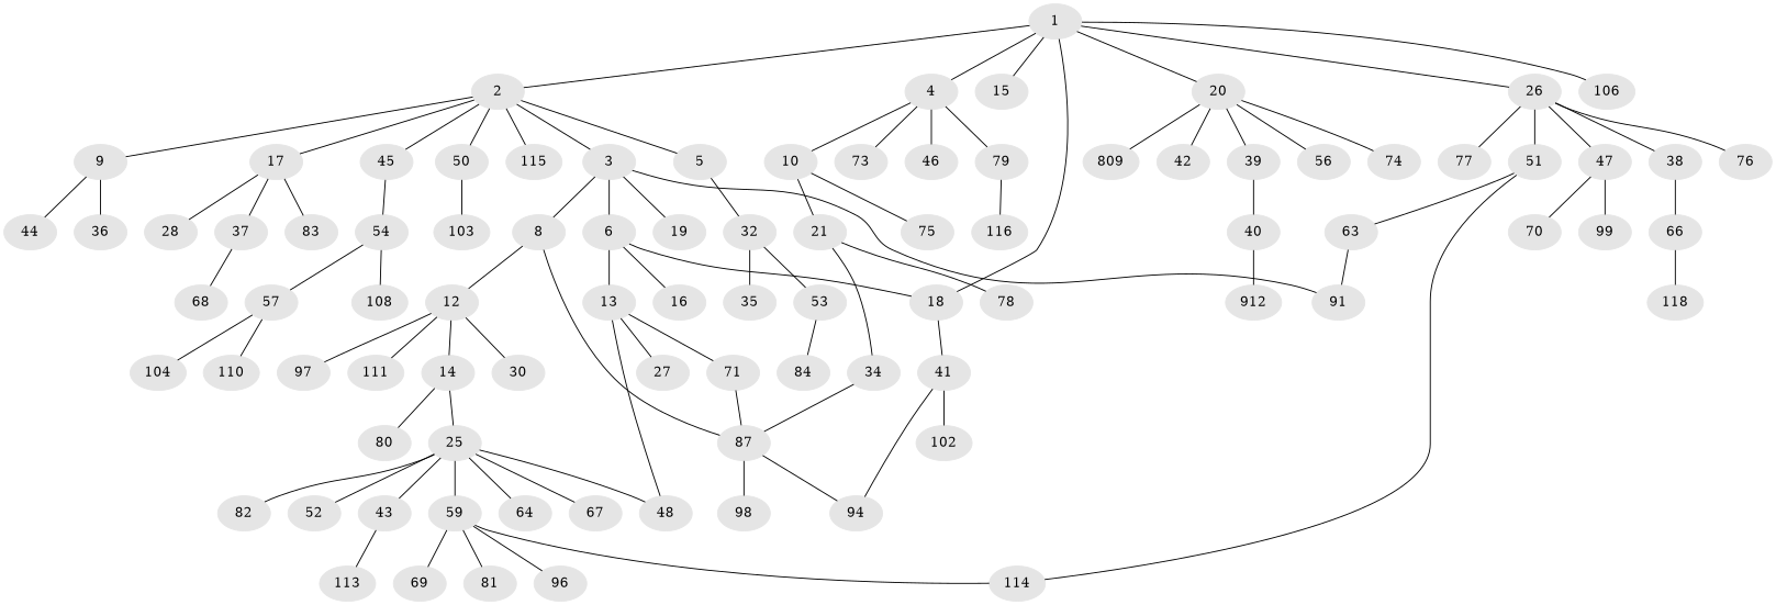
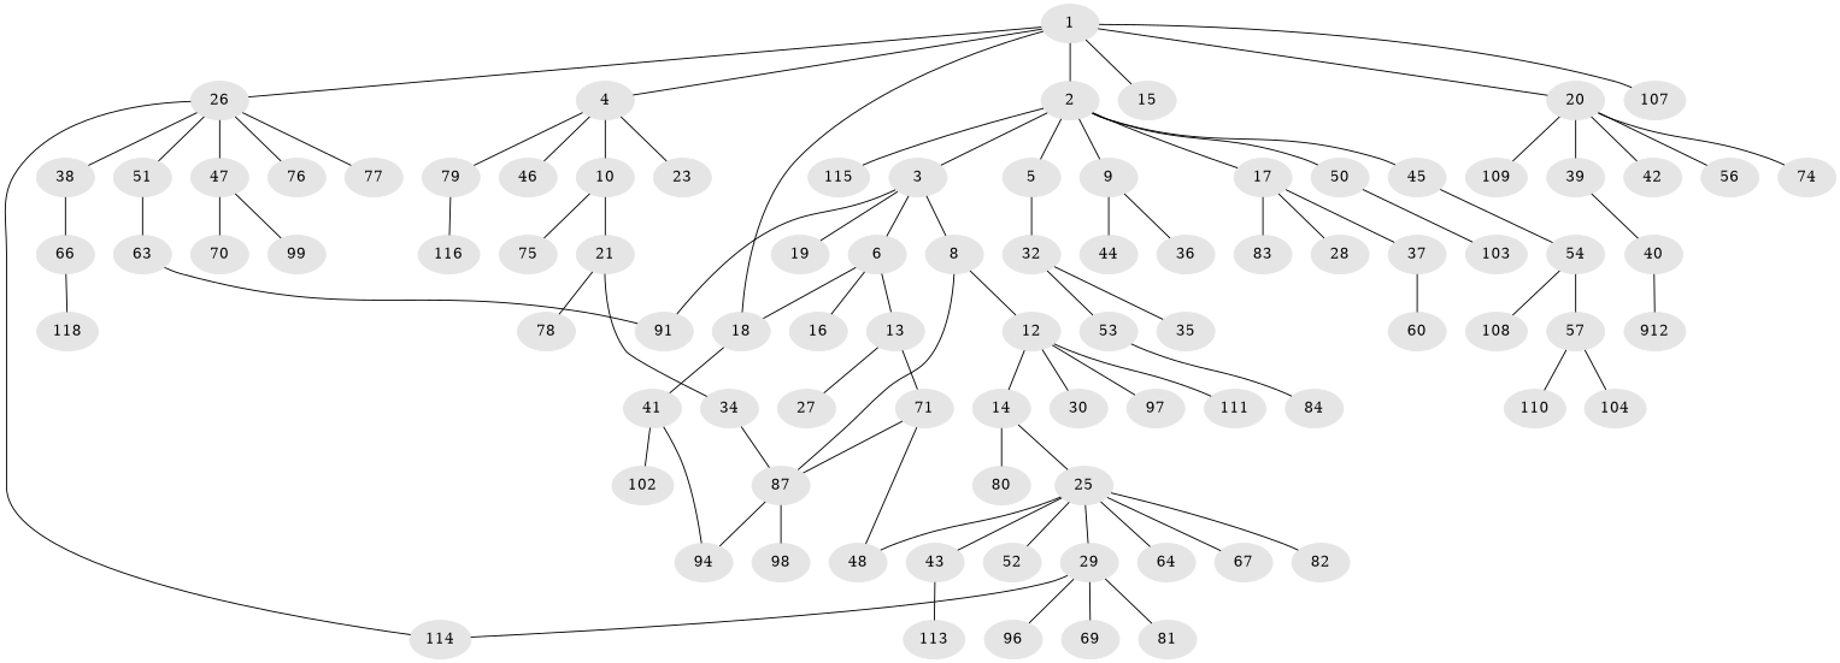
  graph {
    fontname="DejaVu Serif"
    node [color=gray90 fontname="DejaVu Serif" style=filled]
    edge [fontname="DejaVu Serif"]
    1 [super="+7"]
    2 [super="+22"]
    4 [super="+122"]
    15 [super="+62"]
    18
    20 [super="+60"]
    26 [super="+33"]
-   106
+   106 [label=107]
    3 [super="+61"]
    5
    9 [super="+119"]
    17 [super="+125"]
    45 [super="+49"]
    50
    115
    10 [super="+124"]
-   23 [label=73]
+   23
    46
    79 [super="+105"]
    41 [super="+95"]
    39
    42
    n23 [label=56 super="+100"]
    74 [super="+89"]
-   109 [super="+127" label=809]
+   109 [super="+127"]
    38
    47 [super="+86"]
    51 [super="+90"]
    76
    77
    114
    32 [super="+55"]
    35
    53
    6 [super="+11"]
    8
    19
    91
    36
    44
    28
    37
    83 [super="+93"]
    54 [super="+101"]
    103
    13 [super="+24"]
    16
    12 [super="+121"]
    87 [super="+92"]
    21 [super="+31"]
    75
    116
    27
    48 [super="+85"]
    71
    14
    30 [super="+117"]
    97
    111
    94
    98 [super="+123"]
    34 [super="+107"]
    78
    25 [super="+29"]
    80
    43
    52
-   59 [super="+120"]
+   59 [super="+120" label=29]
    64
    67
    82
-   68 [super="+88"]
+   68 [super="+88" label=60]
    102
    40 [super="+56"]
    113
    69
    81 [super="+126"]
    96
    66
    70
    99
    63 [super="+65"]
    84
    118
    n85 [label=912]
    57 [super="+72"]
    108
    104
    110
    1 -- 2
    1 -- 4
    1 -- 15
    1 -- 18
    1 -- 20
    1 -- 26
    1 -- 106
    2 -- 3
    2 -- 5
    2 -- 9
    2 -- 17
    2 -- 45
    2 -- 50
    2 -- 115
    4 -- 10
    4 -- 23
    4 -- 46
    4 -- 79
    18 -- 41
    20 -- 39
    20 -- 42
    20 -- n23
    20 -- 74
    20 -- 109
    26 -- 38
    26 -- 47
    26 -- 51
    26 -- 76
    26 -- 77
-   51 -- 114
+   26 -- 114
    3 -- 6
    3 -- 8
    3 -- 19
    3 -- 91
    5 -- 32
    9 -- 36
    9 -- 44
    17 -- 28
    17 -- 37
    17 -- 83
    45 -- 54
    50 -- 103
    10 -- 21
    10 -- 75
    79 -- 116
    41 -- 94
    41 -- 102
    39 -- 40
    38 -- 66
    47 -- 70
    47 -- 99
    51 -- 63
    32 -- 35
    32 -- 53
    53 -- 84
    6 -- 18
    6 -- 13
    6 -- 16
    8 -- 12
    8 -- 87
    37 -- 68
    54 -- 57
    54 -- 108
    13 -- 27
-   13 -- 48
+   71 -- 48
    13 -- 71
    12 -- 14
    12 -- 30
    12 -- 97
    12 -- 111
    87 -- 94
    87 -- 98
    21 -- 34
    21 -- 78
    71 -- 87
    14 -- 25
    14 -- 80
    34 -- 87
    25 -- 48
    25 -- 43
    25 -- 52
    25 -- 59
    25 -- 64
    25 -- 67
    25 -- 82
    43 -- 113
    59 -- 114
    59 -- 69
    59 -- 81
    59 -- 96
    40 -- n85
    66 -- 118
    63 -- 91
    57 -- 104
    57 -- 110
  }
